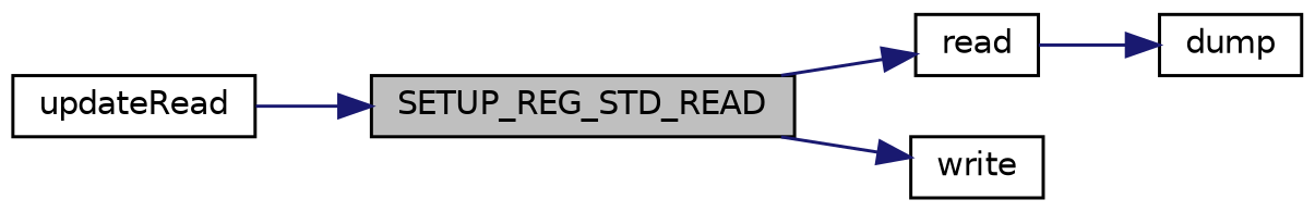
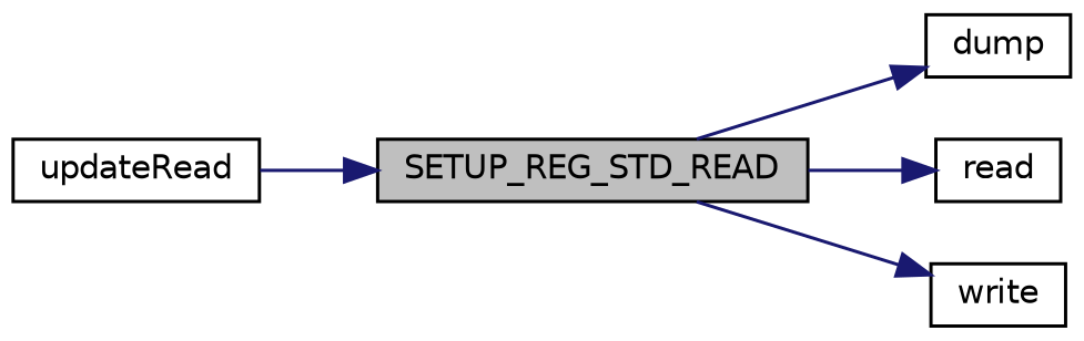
  digraph {
    rankdir=LR
    node [color=black fillcolor=white fontname=Helvetica fontsize=10 shape=record style=filled]
    edge [color=midnightblue fontname=Helvetica fontsize=10 labelfontname=Helvetica labelfontsize=10 style=solid]
    n1 [fillcolor=grey75 fontcolor=black height=0.2 label=SETUP_REG_STD_READ width=0.4]
    n2 [height=0.2 label=dump width=0.4]
    n3 [height=0.2 label=read width=0.4]
    n4 [height=0.2 label=write width=0.4]
    n5 [height=0.2 label=updateRead width=0.4]
-   n3 -> n2
+   n1 -> n2
    n1 -> n3
    n1 -> n4
    n5 -> n1
  }
